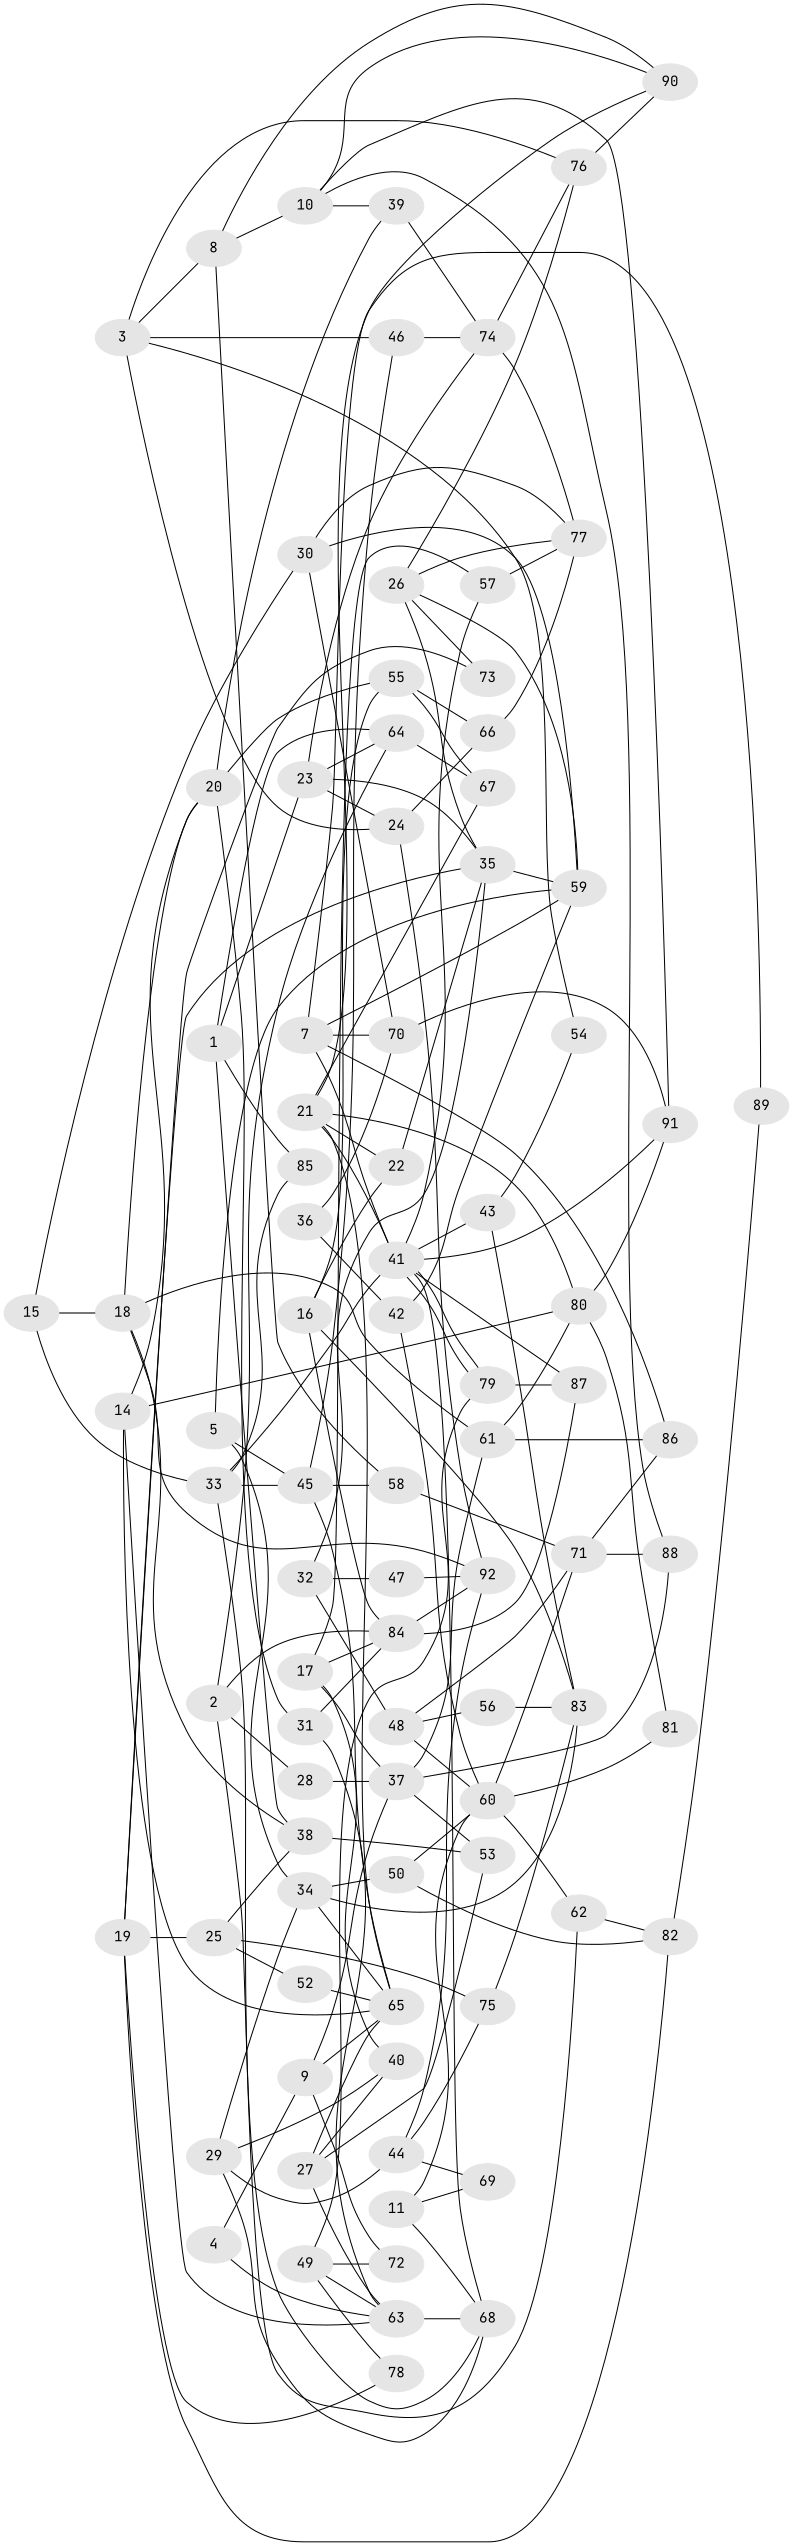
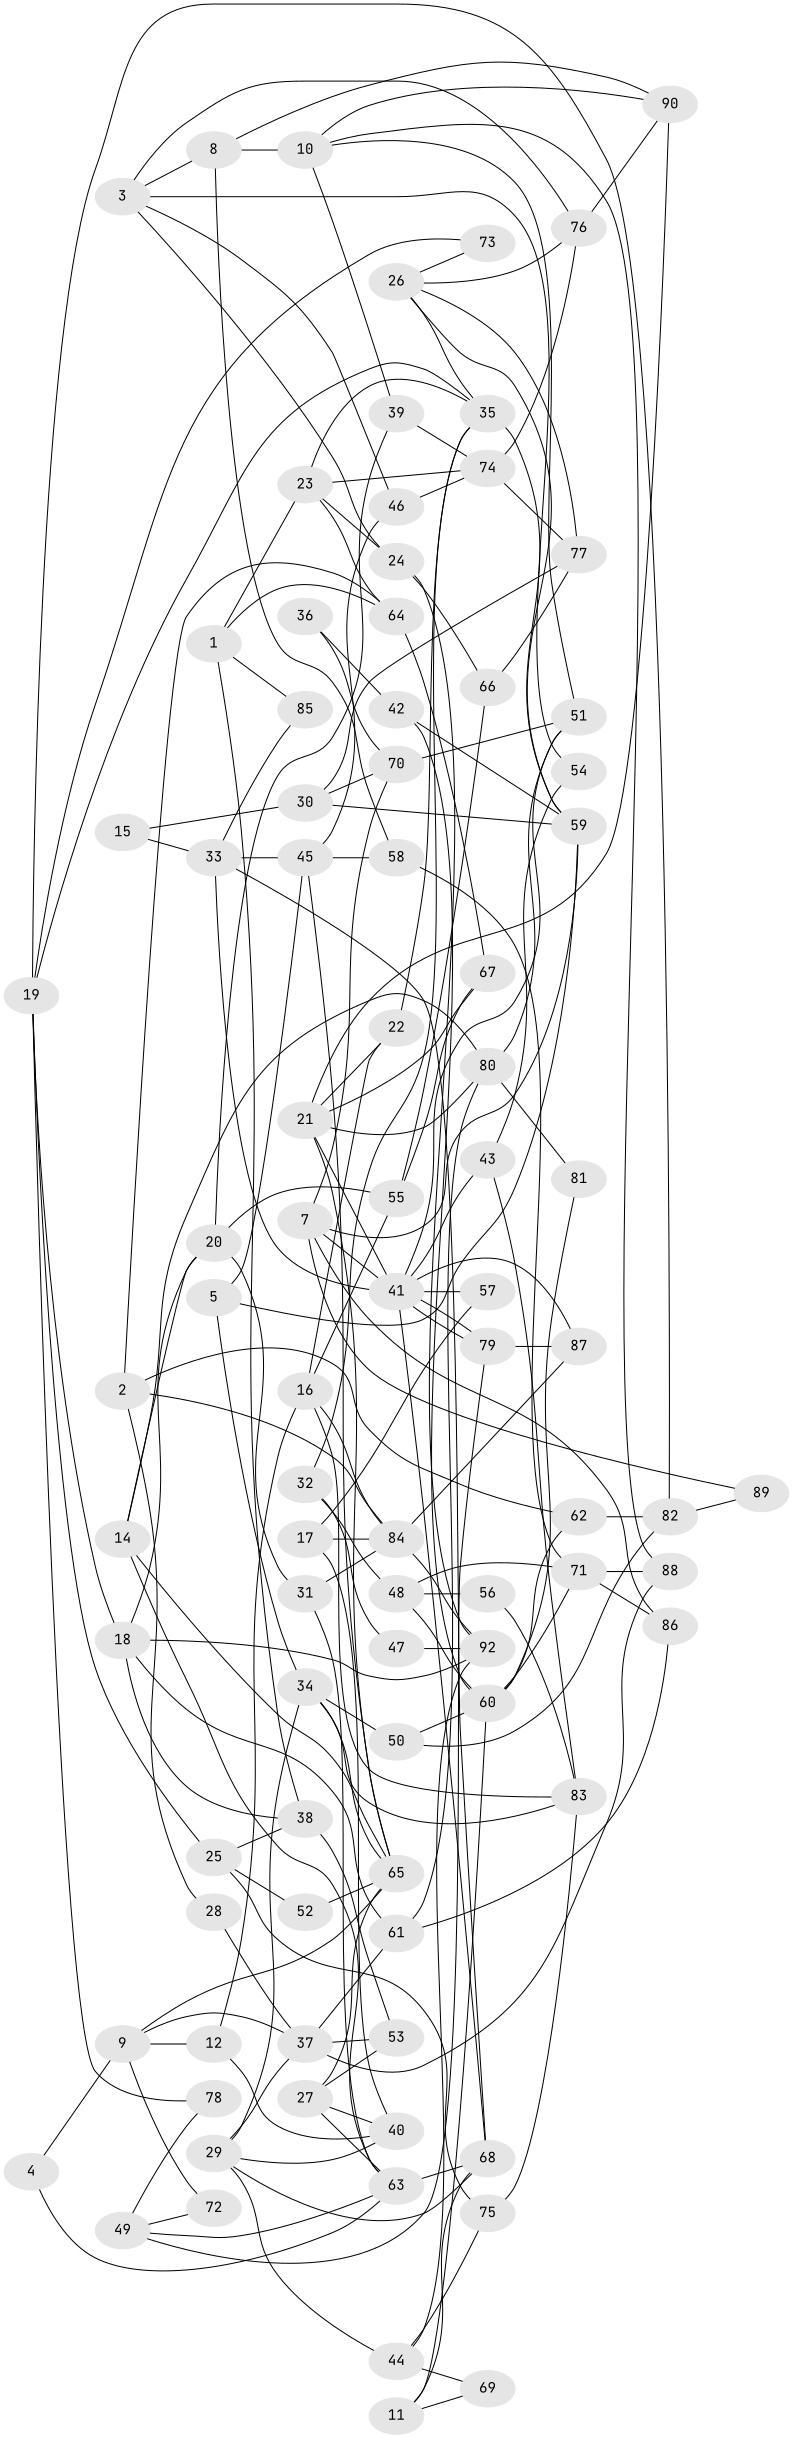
  graph {
    fontname="JetBrains Mono"
    rankdir=LR
    node [color=gray90 fontname="JetBrains Mono" style=filled]
    edge [fontname="JetBrains Mono"]
    1
    23
    38
    64
    85
    24
    74
    35
    53
    67
    2
    28
    62
    84
    37
    82
    92
    87
    3
    8
    46
    54
    76
    10
    58
    90
    66
    4
    9
    63
+   12
    65
    72
    68
    5
    34
    45
    59
    83
    50
    20
    39
    55
    31
    41
-   91
+   91 [label=51]
    57
    43
    79
    77
    7
    70
    86
    89
    88
    71
    16
    40
    61
    11
    60
    69
    81
    22
    14
    80
    15
    18
    30
    33
    17
    19
    25
    73
    78
    52
    75
    21
    26
    27
    29
    44
    32
    47
    48
    56
    36
    42
    49
    1 -- 23
    1 -- 38
    1 -- 64
    1 -- 85
    23 -- 64
    23 -- 24
    23 -- 74
    23 -- 35
    38 -- 53
    64 -- 67
    24 -- 92
    24 -- 66
    74 -- 76
    74 -- 77
    35 -- 59
    2 -- 64
    2 -- 28
    2 -- 62
    2 -- 84
    28 -- 37
    62 -- 82
    84 -- 92
    84 -- 87
    37 -- 53
    37 -- 88
    37 -- 61
    82 -- 89
    3 -- 24
    3 -- 8
    3 -- 46
    3 -- 54
    3 -- 76
    8 -- 10
    8 -- 58
    8 -- 90
    46 -- 74
    76 -- 90
    10 -- 90
    10 -- 39
    10 -- 91
    10 -- 88
    58 -- 71
    66 -- 77
    4 -- 9
    4 -- 63
    9 -- 37
+   9 -- 12
    9 -- 65
    9 -- 72
    63 -- 68
+   12 -- 16
+   12 -- 40
    5 -- 34
    5 -- 45
    5 -- 59
    34 -- 65
    34 -- 83
    34 -- 50
    45 -- 46
    45 -- 58
    45 -- 65
    50 -- 82
    50 -- 60
    20 -- 39
    20 -- 55
    20 -- 31
    39 -- 74
    55 -- 67
    55 -- 66
    31 -- 84
    31 -- 63
    41 -- 87
    41 -- 68
    41 -- 91
    41 -- 57
    41 -- 43
    41 -- 79
    41 -- 79
-   57 -- 77
    43 -- 54
    43 -- 83
    79 -- 87
    7 -- 59
    7 -- 41
    7 -- 70
    7 -- 86
    7 -- 89
    70 -- 91
    71 -- 86
    71 -- 88
    16 -- 84
    16 -- 83
    16 -- 55
    16 -- 22
    61 -- 86
    61 -- 80
    11 -- 68
    11 -- 60
    11 -- 69
    60 -- 62
    60 -- 71
    60 -- 81
    22 -- 35
    14 -- 63
    14 -- 65
    14 -- 20
    14 -- 80
    80 -- 91
    80 -- 81
-   15 -- 18
+   19 -- 18
    15 -- 30
    15 -- 33
    18 -- 38
    18 -- 92
    18 -- 20
    18 -- 61
    30 -- 59
    30 -- 77
    30 -- 70
    33 -- 85
    33 -- 68
    33 -- 45
    33 -- 41
    17 -- 84
-   17 -- 37
+   29 -- 37
    17 -- 57
    17 -- 40
    19 -- 35
    19 -- 82
    19 -- 25
    19 -- 73
    19 -- 78
    25 -- 38
    25 -- 52
    25 -- 75
    52 -- 65
    75 -- 83
    21 -- 67
    21 -- 90
    21 -- 65
    21 -- 41
    21 -- 22
    21 -- 80
    26 -- 35
    26 -- 76
    26 -- 59
    26 -- 77
    26 -- 73
    27 -- 53
    27 -- 63
    27 -- 65
    27 -- 40
    29 -- 68
    29 -- 34
    29 -- 40
    29 -- 44
    44 -- 92
    44 -- 69
    44 -- 75
    32 -- 35
    32 -- 47
    32 -- 48
    47 -- 92
    48 -- 71
    48 -- 60
    48 -- 56
    56 -- 83
    36 -- 70
    36 -- 42
    42 -- 59
    42 -- 60
    49 -- 63
    49 -- 72
    49 -- 79
    49 -- 78
  }
